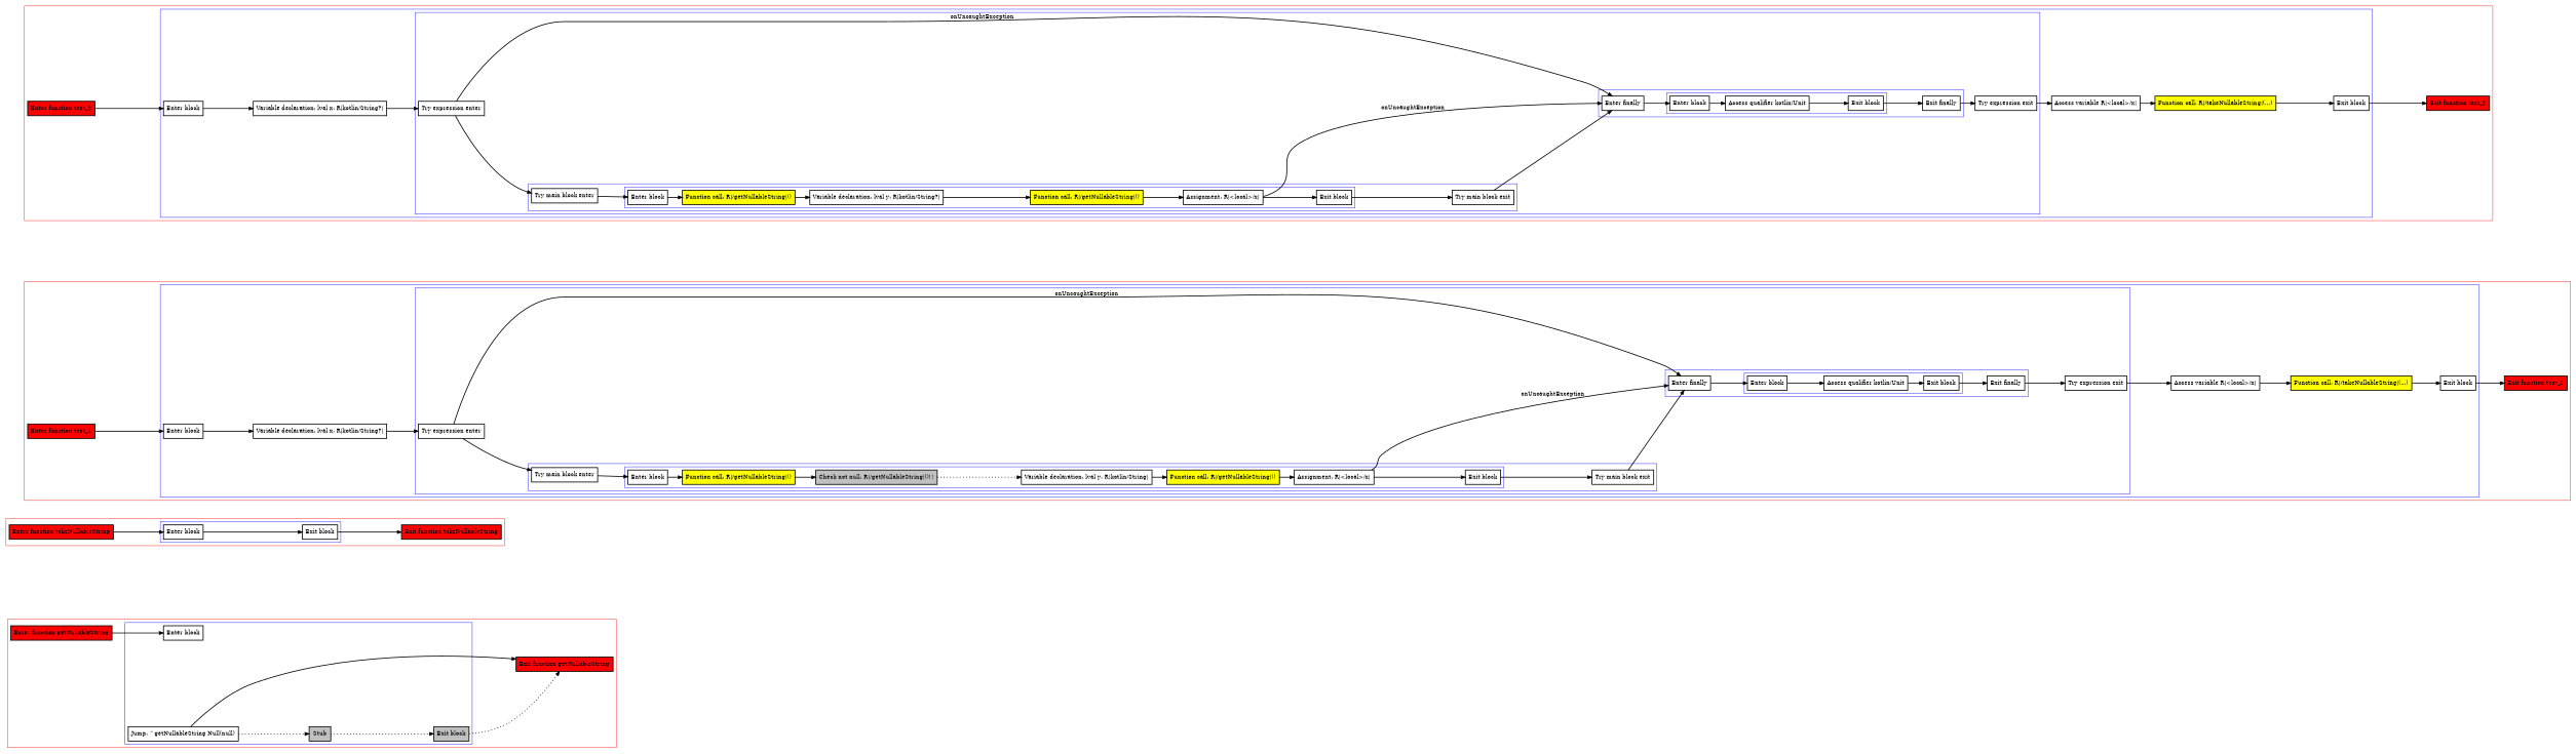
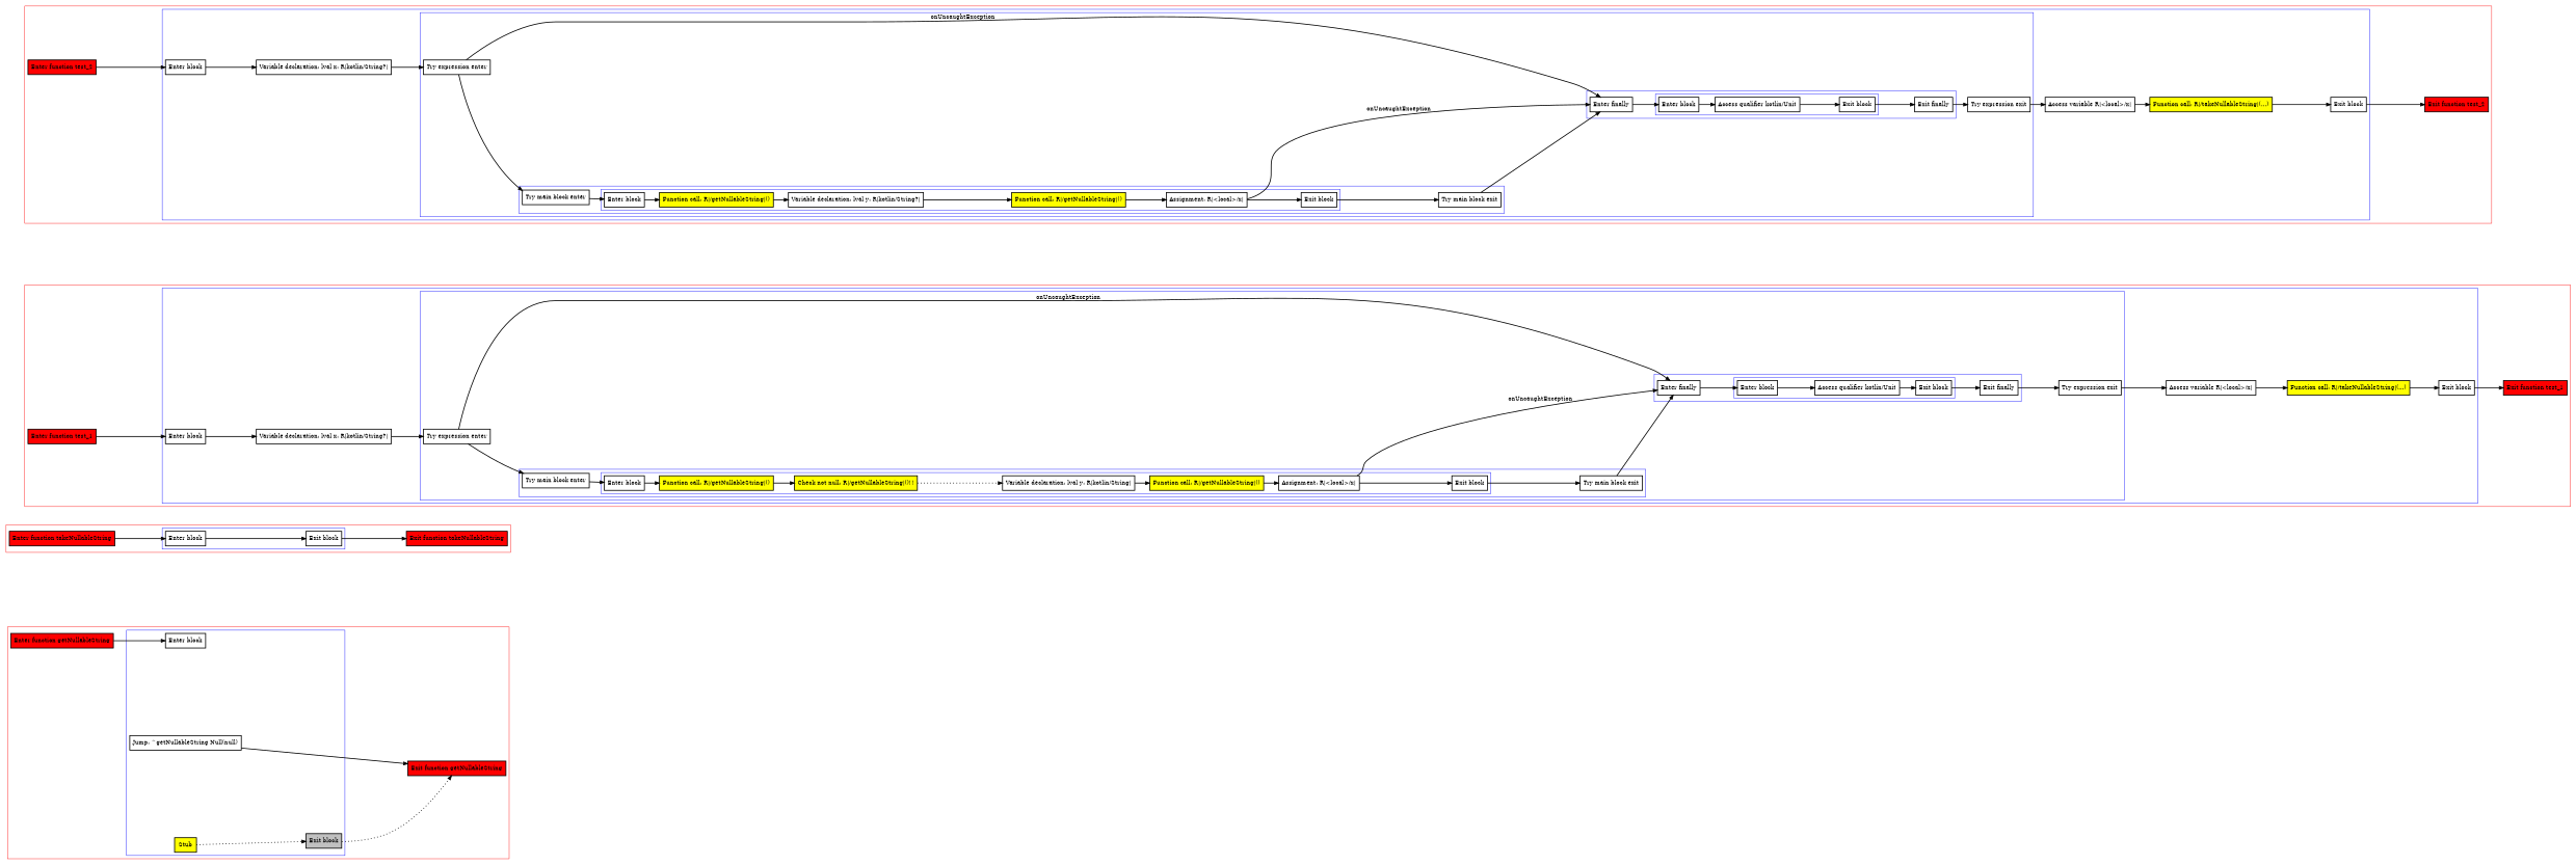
  digraph {
    nodesep=3
    rankdir=LR
    node [penwidth=2 shape=box]
    edge [penwidth=2]
    n1 [label="Enter block"]
    n2 [label="Jump: ^getNullableString Null(null)"]
-   n3 [fillcolor=gray label=Stub style=filled]
+   n3 [fillcolor=yellow label=Stub style=filled]
    n4 [fillcolor=gray label="Exit block" style=filled]
    n5 [fillcolor=red label="Enter function getNullableString" style=filled]
    n6 [fillcolor=red label="Exit function getNullableString" style=filled]
    n7 [label="Enter block"]
    n8 [label="Exit block"]
    n9 [fillcolor=red label="Enter function takeNullableString" style=filled]
    n10 [fillcolor=red label="Exit function takeNullableString" style=filled]
    n11 [label="Enter block"]
    n12 [fillcolor=yellow label="Function call: R|/getNullableString|()" style=filled]
-   n13 [fillcolor=gray label="Check not null: R|/getNullableString|()!!" style=filled]
+   n13 [fillcolor=yellow label="Check not null: R|/getNullableString|()!!" style=filled]
    n14 [label="Variable declaration: lval y: R|kotlin/String|"]
    n15 [fillcolor=yellow label="Function call: R|/getNullableString|()" style=filled]
    n16 [label="Assignment: R|<local>/x|"]
    n17 [label="Exit block"]
    n18 [label="Try main block enter"]
    n19 [label="Try main block exit"]
    n20 [label="Enter block"]
    n21 [label="Access qualifier kotlin/Unit"]
    n22 [label="Exit block"]
    n23 [label="Enter finally"]
    n24 [label="Exit finally"]
    n25 [label="Try expression enter"]
    n26 [label="Try expression exit"]
    n27 [label="Enter block"]
    n28 [label="Variable declaration: lval x: R|kotlin/String?|"]
    n29 [label="Access variable R|<local>/x|"]
    n30 [fillcolor=yellow label="Function call: R|/takeNullableString|(...)" style=filled]
    n31 [label="Exit block"]
    n32 [fillcolor=red label="Enter function test_1" style=filled]
    n33 [fillcolor=red label="Exit function test_1" style=filled]
    n34 [label="Enter block"]
    n35 [fillcolor=yellow label="Function call: R|/getNullableString|()" style=filled]
    n36 [label="Variable declaration: lval y: R|kotlin/String?|"]
    n37 [fillcolor=yellow label="Function call: R|/getNullableString|()" style=filled]
    n38 [label="Assignment: R|<local>/x|"]
    n39 [label="Exit block"]
    n40 [label="Try main block enter"]
    n41 [label="Try main block exit"]
    n42 [label="Enter block"]
    n43 [label="Access qualifier kotlin/Unit"]
    n44 [label="Exit block"]
    n45 [label="Enter finally"]
    n46 [label="Exit finally"]
    n47 [label="Try expression enter"]
    n48 [label="Try expression exit"]
    n49 [label="Enter block"]
    n50 [label="Variable declaration: lval x: R|kotlin/String?|"]
    n51 [label="Access variable R|<local>/x|"]
    n52 [fillcolor=yellow label="Function call: R|/takeNullableString|(...)" style=filled]
    n53 [label="Exit block"]
    n54 [fillcolor=red label="Enter function test_2" style=filled]
    n55 [fillcolor=red label="Exit function test_2" style=filled]
    subgraph cluster_1 {
      color=red
      n5
      n6
      subgraph cluster_2 {
        color=blue
        n1
        n2
        n3
        n4
      }
    }
    subgraph cluster_3 {
      color=red
      n9
      n10
      subgraph cluster_4 {
        color=blue
        n7
        n8
      }
    }
    subgraph cluster_5 {
      color=red
      n32
      n33
      subgraph cluster_6 {
        color=blue
        n27
        n28
        n29
        n30
        n31
        subgraph cluster_7 {
          color=blue
          n25
          n26
          subgraph cluster_8 {
            color=blue
            n18
            n19
            subgraph cluster_9 {
              color=blue
              n11
              n12
              n13
              n14
              n15
              n16
              n17
            }
          }
          subgraph cluster_10 {
            color=blue
            n23
            n24
            subgraph cluster_11 {
              color=blue
              n20
              n21
              n22
            }
          }
        }
      }
    }
    subgraph cluster_12 {
      color=red
      n54
      n55
      subgraph cluster_13 {
        color=blue
        n49
        n50
        n51
        n52
        n53
        subgraph cluster_14 {
          color=blue
          n47
          n48
          subgraph cluster_15 {
            color=blue
            n40
            n41
            subgraph cluster_16 {
              color=blue
              n34
              n35
              n36
              n37
              n38
              n39
            }
          }
          subgraph cluster_17 {
            color=blue
            n45
            n46
            subgraph cluster_18 {
              color=blue
              n42
              n43
              n44
            }
          }
        }
      }
    }
-   n2 -> n3 [style=dotted]
    n2 -> n6
    n3 -> n4 [style=dotted]
    n4 -> n6 [style=dotted]
    n5 -> n1
    n7 -> n8
    n8 -> n10
    n9 -> n7
    n11 -> n12
    n12 -> n13
    n13 -> n14 [style=dotted]
    n14 -> n15
    n15 -> n16
    n16 -> n17
    n16 -> n23 [label=onUncaughtException]
    n17 -> n19
    n18 -> n11
    n19 -> n23
    n20 -> n21
    n21 -> n22
    n22 -> n24
    n23 -> n20
    n24 -> n26
    n25 -> n18
    n25 -> n23 [label=onUncaughtException]
    n26 -> n29
    n27 -> n28
    n28 -> n25
    n29 -> n30
    n30 -> n31
    n31 -> n33
    n32 -> n27
    n34 -> n35
    n35 -> n36
    n36 -> n37
    n37 -> n38
    n38 -> n39
    n38 -> n45 [label=onUncaughtException]
    n39 -> n41
    n40 -> n34
    n41 -> n45
    n42 -> n43
    n43 -> n44
    n44 -> n46
    n45 -> n42
    n46 -> n48
    n47 -> n40
    n47 -> n45 [label=onUncaughtException]
    n48 -> n51
    n49 -> n50
    n50 -> n47
    n51 -> n52
    n52 -> n53
    n53 -> n55
    n54 -> n49
  }
